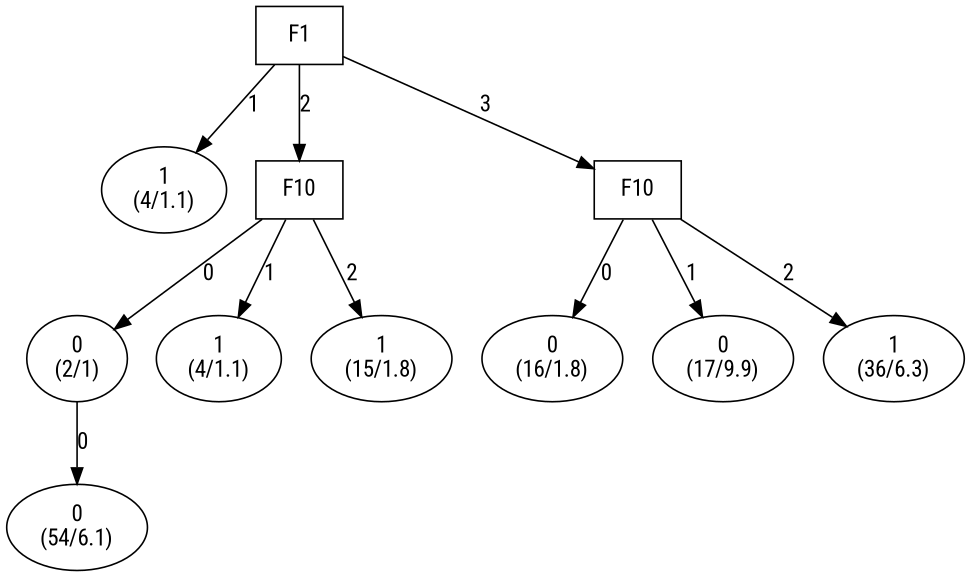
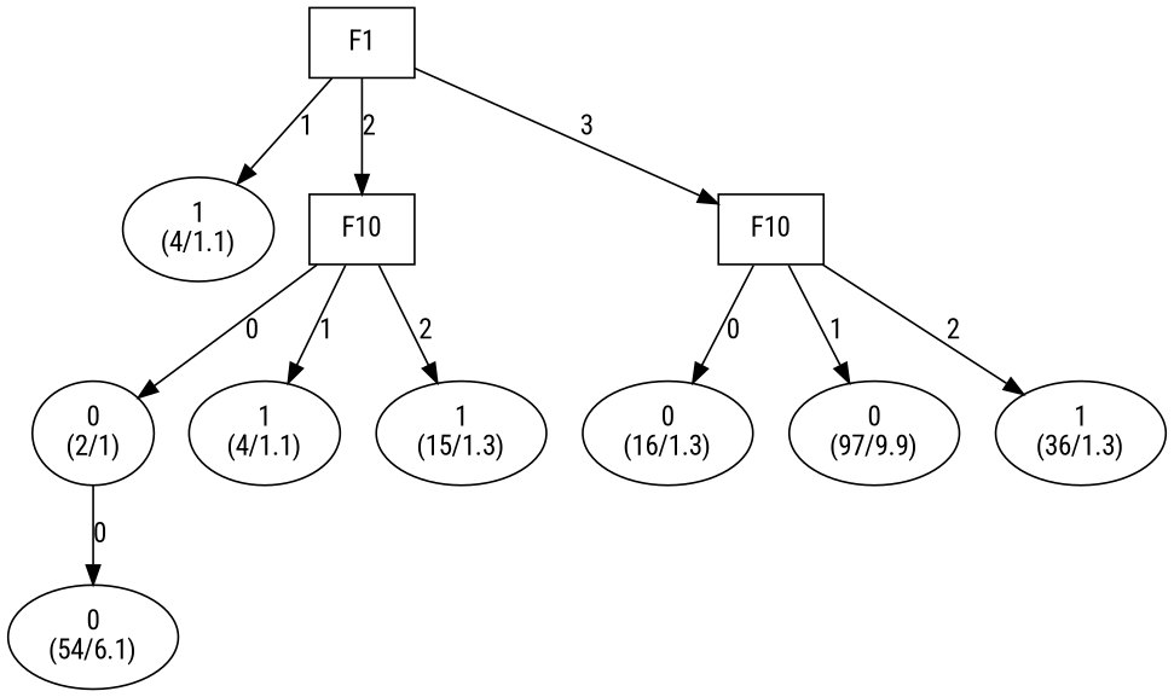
  digraph {
    fontname="Roboto Condensed"
    node [fontname="Roboto Condensed" shape=ellipse]
    edge [fontname="Roboto Condensed"]
    n1 [label="F1\n" shape=box]
    n2 [label="1\n(4/1.1)"]
    n3 [label="F10\n" shape=box]
    n4 [label="F10\n" shape=box]
    n5 [label="0\n(54/6.1)"]
    n6 [label="0\n(2/1)"]
    n7 [label="1\n(4/1.1)"]
-   n8 [label="1\n(15/1.8)"]
-   n9 [label="0\n(16/1.8)"]
-   n10 [label="0\n(17/9.9)"]
-   n11 [label="1\n(36/6.3)"]
+   n8 [label="1\n(15/1.3)"]
+   n9 [label="0\n(16/1.3)"]
+   n10 [label="0\n(97/9.9)"]
+   n11 [label="1\n(36/1.3)"]
    n1 -> n2 [label=1]
    n1 -> n3 [label=2]
    n1 -> n4 [label=3]
    n3 -> n6 [label=0]
    n3 -> n7 [label=1]
    n3 -> n8 [label=2]
    n4 -> n9 [label=0]
    n4 -> n10 [label=1]
    n4 -> n11 [label=2]
    n6 -> n5 [label=0]
  }
